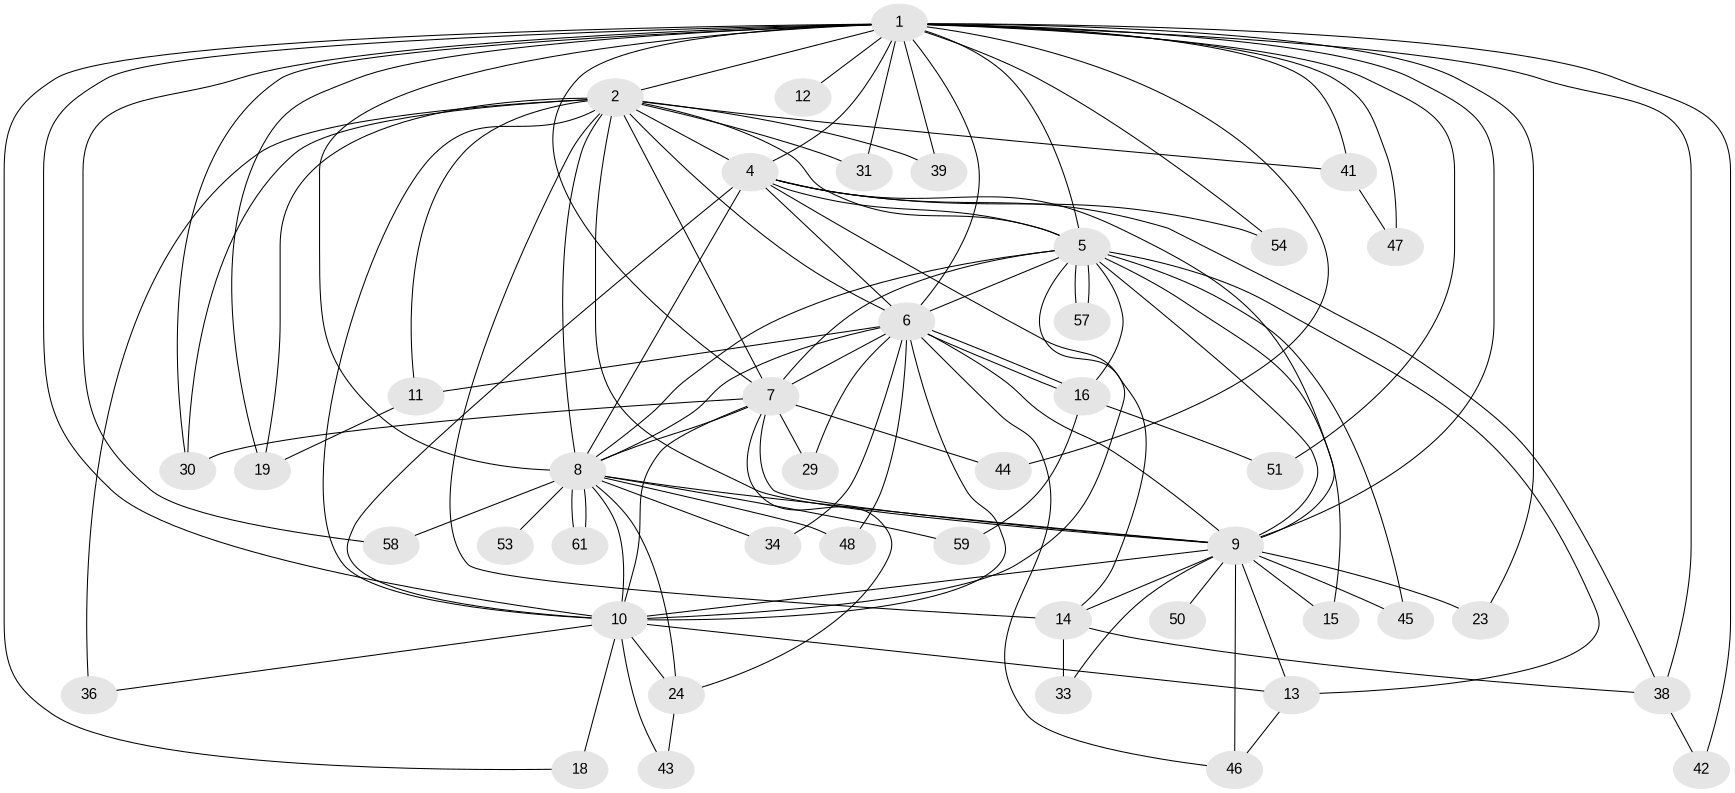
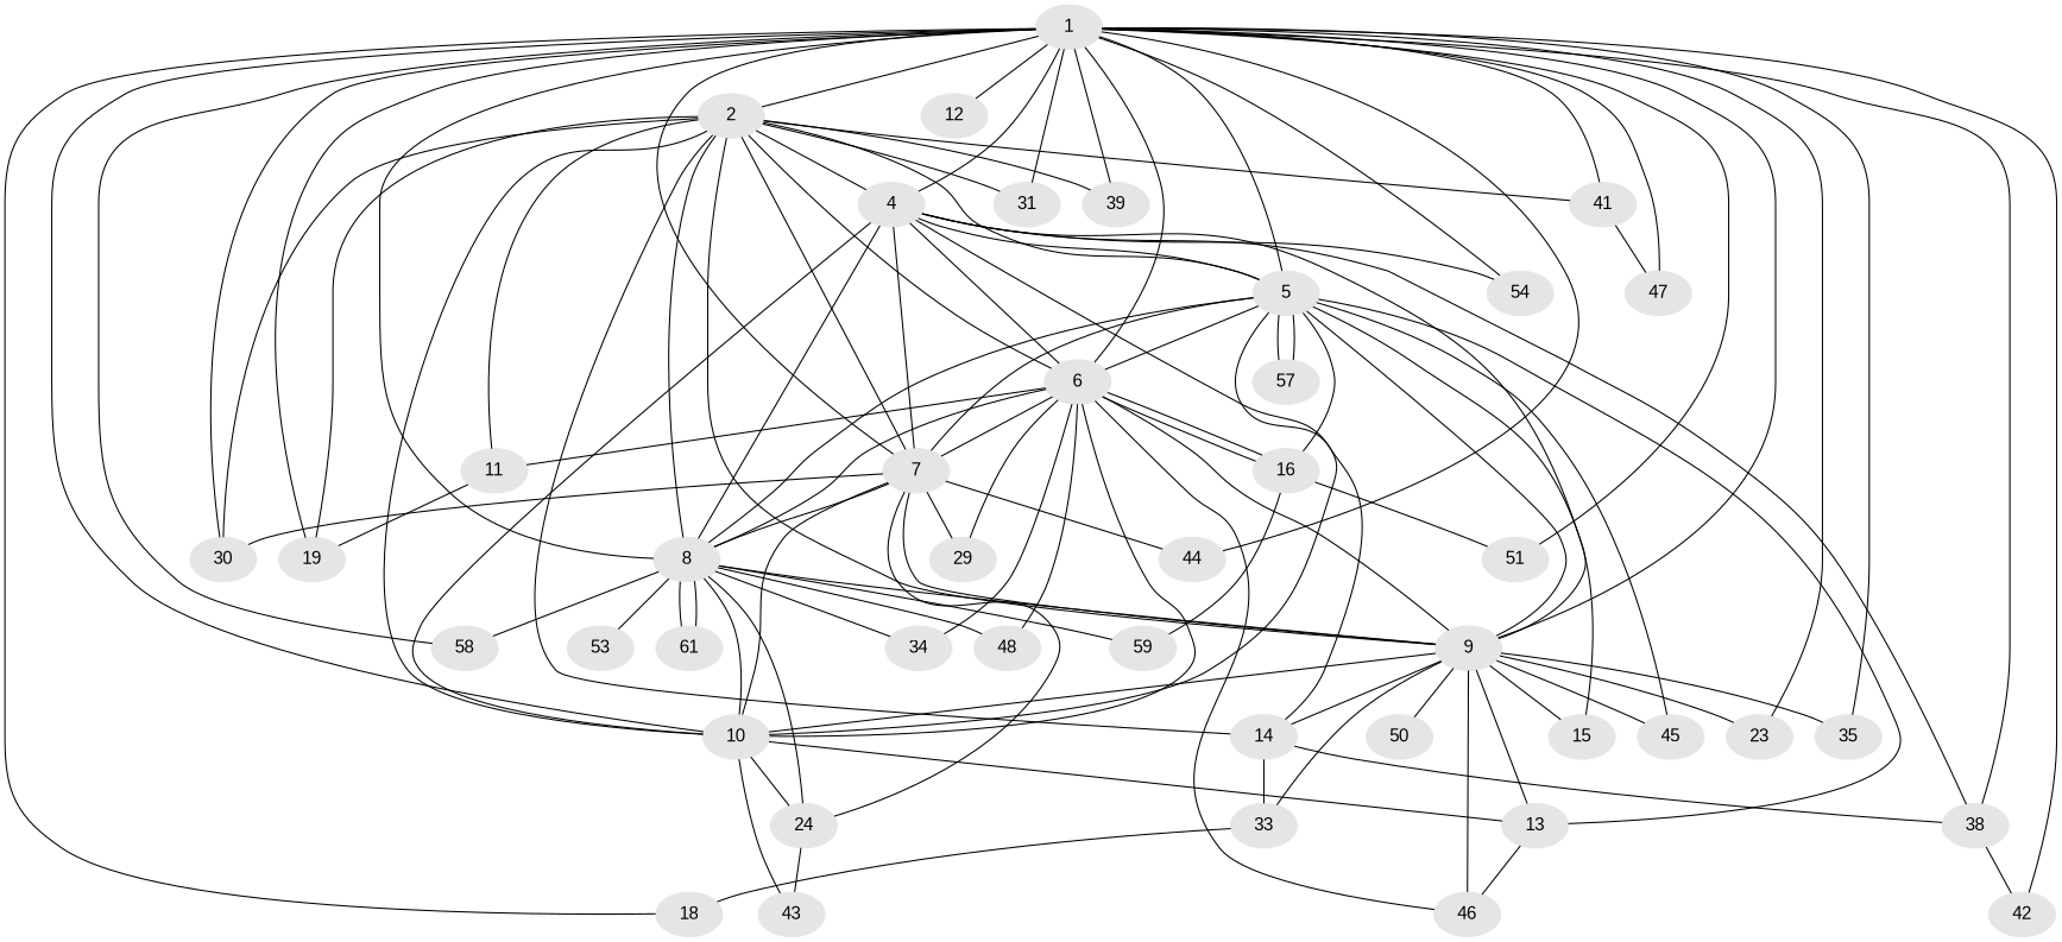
  graph {
    fontname="Liberation Sans"
    node [color=gray90 fontname="Liberation Sans" style=filled]
    edge [fontname="Liberation Sans"]
    1 [super="+3"]
    2 [super="+17"]
    4 [super="+22"]
    5 [super="+25"]
    6 [super="+20"]
    7 [super="+52"]
    8 [super="+27"]
    9 [super="+32"]
    10 [super="+49"]
    12
    18
    19 [super="+40"]
    23
    30
    31
+   35
    38 [super="+56"]
    39
    41
    42
    44
    47
    51
    54
    58
    11
    14 [super="+28"]
-   36 [super="+60"]
    13 [super="+21"]
    15
    16 [super="+26"]
    45
    57
    29
    34
    46 [super="+55"]
    48
    24 [super="+37"]
    53
    59
    61
    33
    50
    43
    1 -- 2 [weight=2]
    1 -- 4 [weight=2]
    1 -- 5 [weight=2]
    1 -- 6 [weight=2]
    1 -- 7 [weight=2]
    1 -- 8 [weight=2]
    1 -- 9 [weight=2]
    1 -- 10 [weight=2]
    1 -- 12 [weight=2]
    1 -- 18
    1 -- 19
    1 -- 23
    1 -- 30
    1 -- 31
+   1 -- 35
    1 -- 38
    1 -- 39
    1 -- 41
    1 -- 42
    1 -- 44
    1 -- 47
    1 -- 51
    1 -- 54
    1 -- 58
    2 -- 4
    2 -- 5 [weight=2]
    2 -- 6
    2 -- 7
    2 -- 8 [weight=2]
    2 -- 9
    2 -- 10
    2 -- 19
    2 -- 30
    2 -- 31
    2 -- 39
    2 -- 41
    2 -- 11
    2 -- 14
-   2 -- 36 [weight=2]
    4 -- 5 [weight=2]
    4 -- 6 [weight=2]
+   4 -- 7
    4 -- 8
    4 -- 9
    4 -- 10
    4 -- 38
    4 -- 54
    4 -- 14
    5 -- 6
    5 -- 7
    5 -- 8
    5 -- 9
    5 -- 10
    5 -- 13
    5 -- 15
    5 -- 16
    5 -- 45
    5 -- 57
    5 -- 57
    6 -- 7
    6 -- 8
    6 -- 9
    6 -- 10
    6 -- 11
    6 -- 16
    6 -- 16
    6 -- 29
    6 -- 34
    6 -- 46
    6 -- 48
    7 -- 8
    7 -- 9 [weight=2]
    7 -- 10
    7 -- 30
    7 -- 44
    7 -- 29
    7 -- 24
    8 -- 9
    8 -- 10
    8 -- 58
    8 -- 34
    8 -- 48
    8 -- 24
    8 -- 53 [weight=2]
    8 -- 59
    8 -- 61
    8 -- 61
    9 -- 10 [weight=2]
    9 -- 23
+   9 -- 35
    9 -- 14
    9 -- 13
    9 -- 15
    9 -- 45
    9 -- 46
    9 -- 33
    9 -- 50
-   10 -- 18
-   10 -- 36
+   33 -- 18
    10 -- 13
    10 -- 24
    10 -- 43
    38 -- 42
    41 -- 47
    11 -- 19
    14 -- 38
    14 -- 33
    13 -- 46
    16 -- 51
    16 -- 59
    24 -- 43
  }
